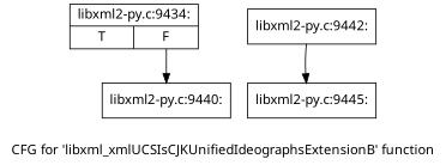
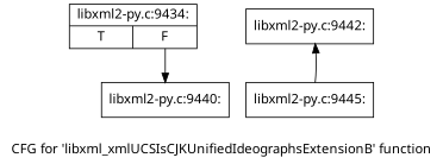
  digraph {
    fontname="Noto Sans"
    label="CFG for 'libxml_xmlUCSIsCJKUnifiedIdeographsExtensionB' function"
    node [fontname="Noto Sans" shape=record]
    edge [fontname="Noto Sans"]
    n1 [label="{libxml2-py.c:9434:|{<s0>T|<s1>F}}"]
    n2 [label="{libxml2-py.c:9440:}"]
    n3 [label="{libxml2-py.c:9442:}"]
    n4 [label="{libxml2-py.c:9445:}"]
    n1 -> n2 [tailport=s1]
-   n3 -> n4
+   n4 -> n3
  }
